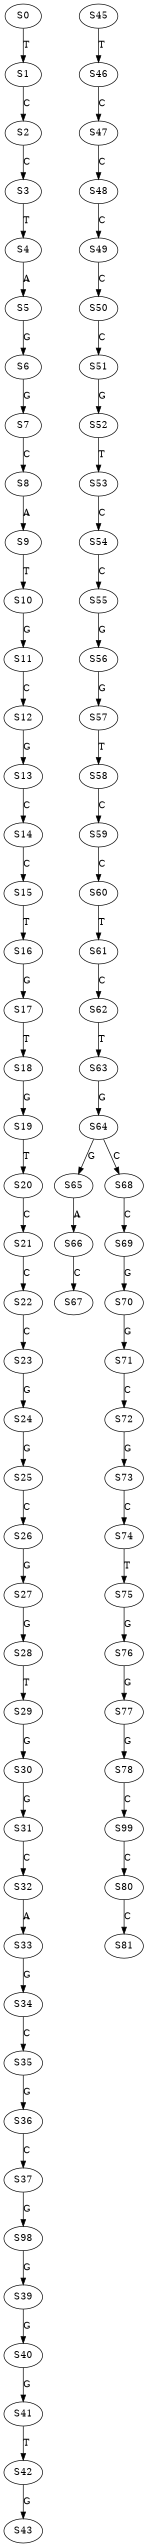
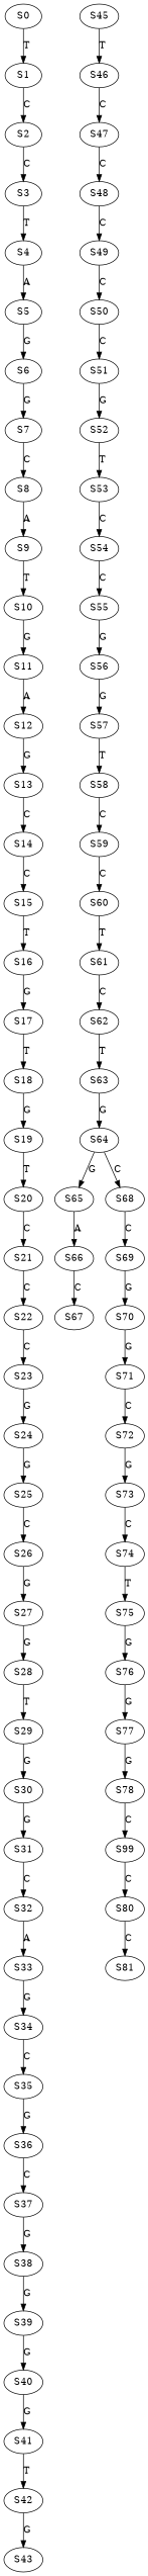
  strict digraph {
    fontname="DejaVu Serif"
    node [fontname="DejaVu Serif"]
    edge [fontname="DejaVu Serif"]
    S0
    S1
    S2
    S3
    S4
    S5
    S6
    S7
    S8
    S9
    S10
    S11
    S12
    S13
    S14
    S15
    S16
    S17
    S18
    S19
    S20
    S21
    S22
    S23
    S24
    S25
    S26
    S27
    S28
    S29
    S30
    S31
    S32
    S33
    S34
    S35
    S36
    S37
-   S38 [label=S98]
+   S38
    S39
    S40
    S41
    S42
    S43
    S45
    S46
    S47
    S48
    S49
    S50
    S51
    S52
    S53
    S54
    S55
    S56
    S57
    S58
    S59
    S60
    S61
    S62
    S63
    S64
    S65
    S68
    S66
    S67
    S69
    S70
    S71
    S72
    S73
    S74
    S75
    S76
    S77
    S78
    n79 [label=S99]
    S80
    S81
    S0 -> S1 [label=T]
    S1 -> S2 [label=C]
    S2 -> S3 [label=C]
    S3 -> S4 [label=T]
    S4 -> S5 [label=A]
    S5 -> S6 [label=G]
    S6 -> S7 [label=G]
    S7 -> S8 [label=C]
    S8 -> S9 [label=A]
    S9 -> S10 [label=T]
    S10 -> S11 [label=G]
-   S11 -> S12 [label=C]
+   S11 -> S12 [label=A]
    S12 -> S13 [label=G]
    S13 -> S14 [label=C]
    S14 -> S15 [label=C]
    S15 -> S16 [label=T]
    S16 -> S17 [label=G]
    S17 -> S18 [label=T]
    S18 -> S19 [label=G]
    S19 -> S20 [label=T]
    S20 -> S21 [label=C]
    S21 -> S22 [label=C]
    S22 -> S23 [label=C]
    S23 -> S24 [label=G]
    S24 -> S25 [label=G]
    S25 -> S26 [label=C]
    S26 -> S27 [label=G]
    S27 -> S28 [label=G]
    S28 -> S29 [label=T]
    S29 -> S30 [label=G]
    S30 -> S31 [label=G]
    S31 -> S32 [label=C]
    S32 -> S33 [label=A]
    S33 -> S34 [label=G]
    S34 -> S35 [label=C]
    S35 -> S36 [label=G]
    S36 -> S37 [label=C]
    S37 -> S38 [label=G]
    S38 -> S39 [label=G]
    S39 -> S40 [label=G]
    S40 -> S41 [label=G]
    S41 -> S42 [label=T]
    S42 -> S43 [label=G]
    S45 -> S46 [label=T]
    S46 -> S47 [label=C]
    S47 -> S48 [label=C]
    S48 -> S49 [label=C]
    S49 -> S50 [label=C]
    S50 -> S51 [label=C]
    S51 -> S52 [label=G]
    S52 -> S53 [label=T]
    S53 -> S54 [label=C]
    S54 -> S55 [label=C]
    S55 -> S56 [label=G]
    S56 -> S57 [label=G]
    S57 -> S58 [label=T]
    S58 -> S59 [label=C]
    S59 -> S60 [label=C]
    S60 -> S61 [label=T]
    S61 -> S62 [label=C]
    S62 -> S63 [label=T]
    S63 -> S64 [label=G]
    S64 -> S65 [label=G]
    S64 -> S68 [label=C]
    S65 -> S66 [label=A]
    S68 -> S69 [label=C]
    S66 -> S67 [label=C]
    S69 -> S70 [label=G]
    S70 -> S71 [label=G]
    S71 -> S72 [label=C]
    S72 -> S73 [label=G]
    S73 -> S74 [label=C]
    S74 -> S75 [label=T]
    S75 -> S76 [label=G]
    S76 -> S77 [label=G]
    S77 -> S78 [label=G]
    S78 -> n79 [label=C]
    n79 -> S80 [label=C]
    S80 -> S81 [label=C]
  }
